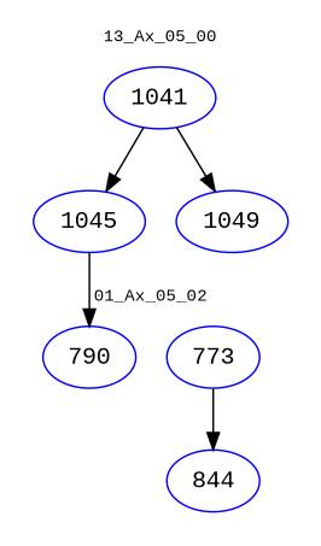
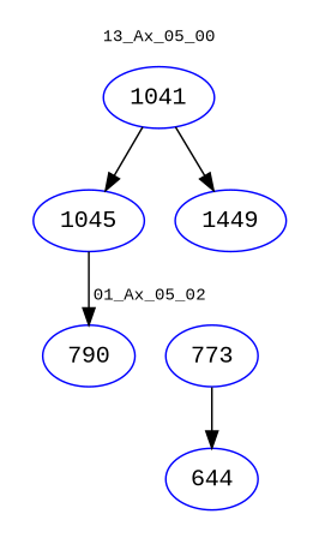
  digraph {
    fontname="Liberation Mono"
    node [color=blue fontname="Liberation Mono"]
    edge [color=black fontname="Liberation Mono"]
    n1 [label=773]
-   n2 [label=844]
+   n2 [label=644]
    n3 [label=790]
    n4 [label=1041]
    n5 [label=1045]
-   n6 [label=1049]
+   n6 [label=1449]
    subgraph cluster_1 {
      color=white
      fontsize=10
      label="01_Ax_05_02"
      n1
      n2
      n3
    }
    subgraph cluster_2 {
      color=white
      fontsize=10
      label="13_Ax_05_00"
      n4
      n5
      n6
    }
    n1 -> n2
    n4 -> n5
    n4 -> n6
    n5 -> n3
  }
